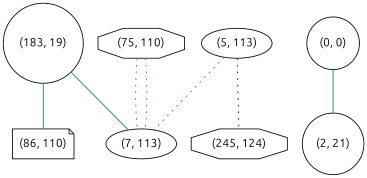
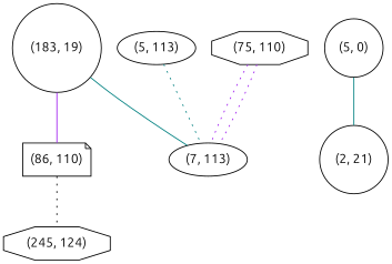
  graph {
    fontname=Ubuntu
    node [fontname=Ubuntu shape=circle]
    edge [color=teal fontname=Ubuntu style=dotted weight=1]
    "(86, 110)" [shape=note]
    "(183, 19)"
    "(7, 113)" [shape=ellipse]
    "(245, 124)" [shape=octagon]
-   "(0, 0)"
+   "(0, 0)" [label="(5, 0)"]
    "(2, 21)"
    "(5, 113)" [shape=ellipse]
    "(75, 110)" [shape=octagon]
-   "(5, 113)" -- "(245, 124)" [color=black]
-   "(183, 19)" -- "(86, 110)" [style=solid weight=2]
+   "(86, 110)" -- "(245, 124)" [color=black]
+   "(183, 19)" -- "(86, 110)" [color=purple style=solid weight=2]
    "(183, 19)" -- "(7, 113)" [style=solid]
    "(0, 0)" -- "(2, 21)" [style=solid weight=4]
    "(5, 113)" -- "(7, 113)"
    "(75, 110)" -- "(7, 113)" [color=purple]
    "(75, 110)" -- "(7, 113)" [color=purple]
  }
